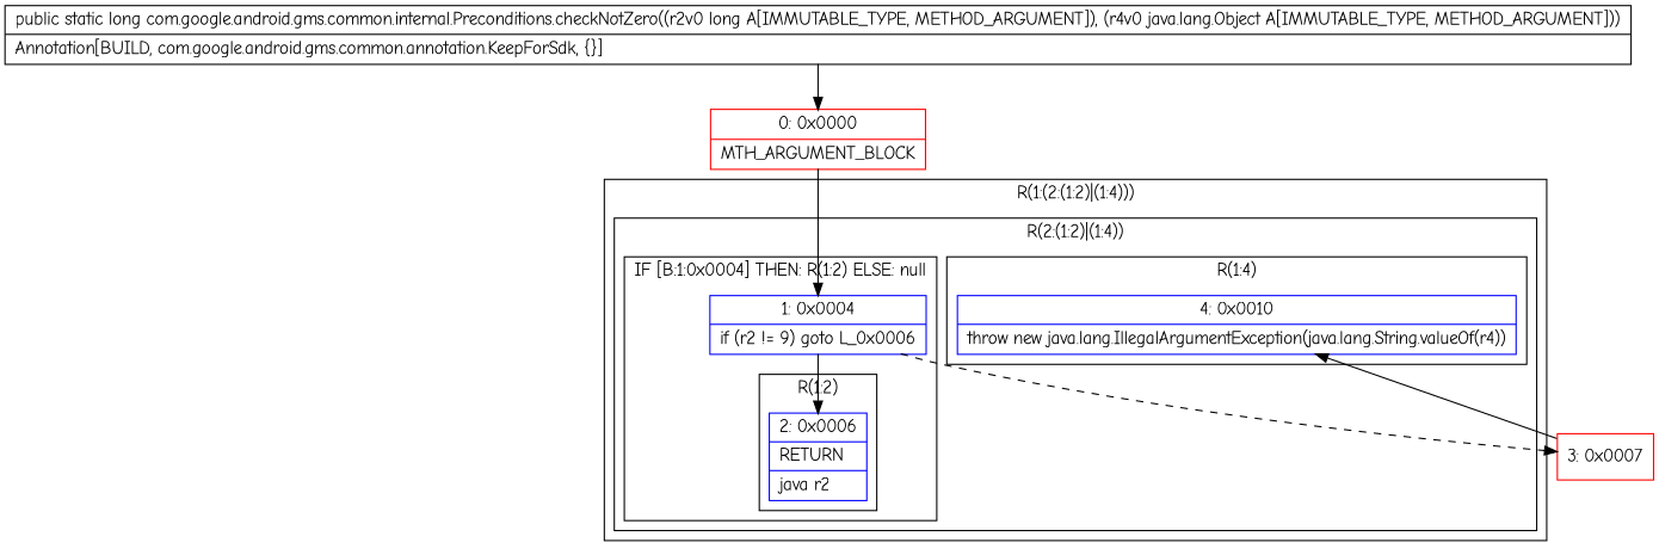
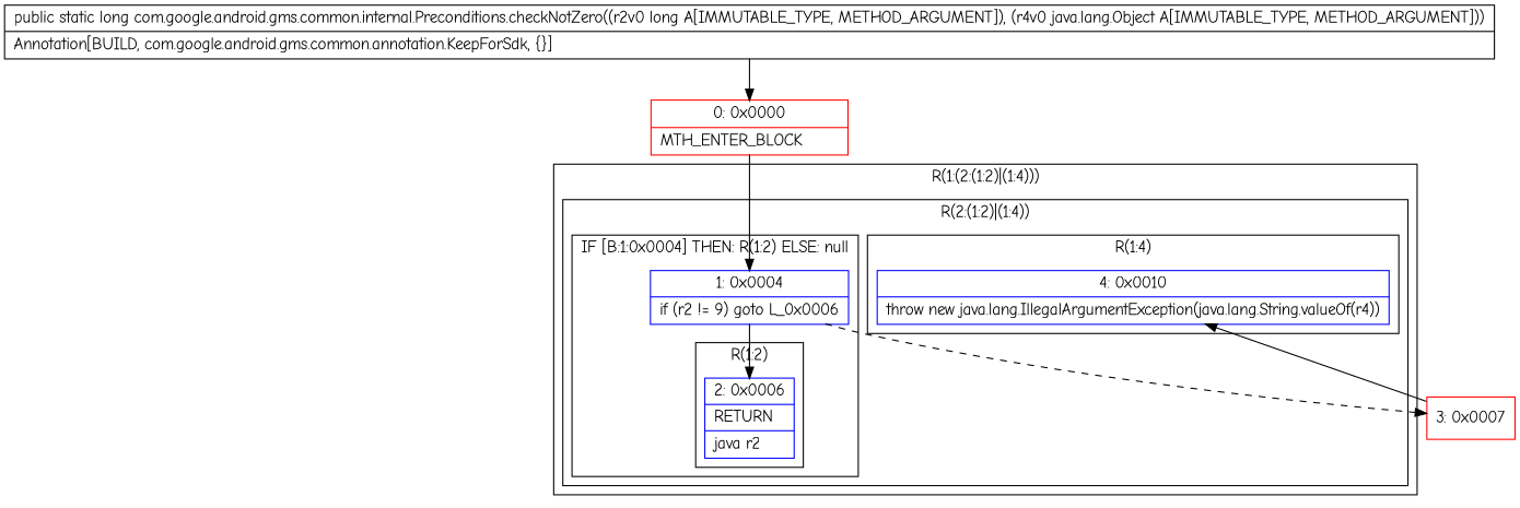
  digraph {
    fontname="Comic Neue"
    node [color=blue fontname="Comic Neue" shape=record]
    edge [fontname="Comic Neue"]
    n1 [label="{2\:\ 0x0006|RETURN\l|java r2\l}"]
    n2 [label="{1\:\ 0x0004|if (r2 != 9) goto L_0x0006\l}"]
    n3 [label="{4\:\ 0x0010|throw new java.lang.IllegalArgumentException(java.lang.String.valueOf(r4))\l}"]
    n4 [color=red label="{3\:\ 0x0007}"]
-   n5 [color=red label="{0\:\ 0x0000|MTH_ARGUMENT_BLOCK\l}"]
+   n5 [color=red label="{0\:\ 0x0000|MTH_ENTER_BLOCK\l}"]
    n6 [label="{public static long com.google.android.gms.common.internal.Preconditions.checkNotZero((r2v0 long A[IMMUTABLE_TYPE, METHOD_ARGUMENT]), (r4v0 java.lang.Object A[IMMUTABLE_TYPE, METHOD_ARGUMENT]))  | Annotation[BUILD, com.google.android.gms.common.annotation.KeepForSdk, \{\}]\l}" color=""]
    subgraph cluster_1 {
      label="R(1:(2:(1:2)|(1:4)))"
      subgraph cluster_2 {
        label="R(2:(1:2)|(1:4))"
        subgraph cluster_3 {
          label="IF [B:1:0x0004] THEN: R(1:2) ELSE: null"
          n2
          subgraph cluster_4 {
            label="R(1:2)"
            n1
          }
        }
        subgraph cluster_5 {
          label="R(1:4)"
          n3
        }
      }
    }
    n2 -> n1
    n2 -> n4 [style=dashed]
    n4 -> n3
    n5 -> n2
    n6 -> n5
  }
